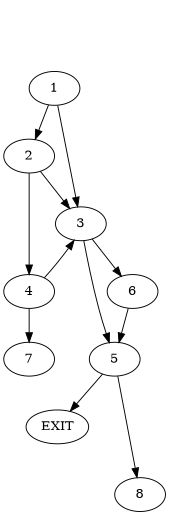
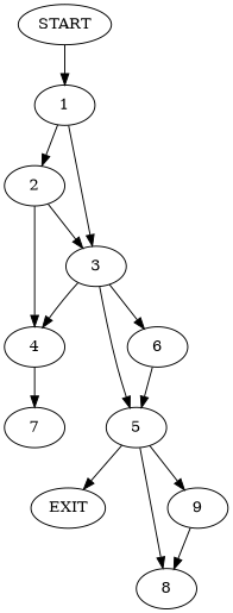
  digraph {
+   n1 [label=START]
    1
    2
    3
    n5 [label=EXIT]
    4
    5
    6
    7
    8
+   9
+   n1 -> 1
    1 -> 2
    1 -> 3
    2 -> 3
    2 -> 4
    3 -> 5
    3 -> 6
-   4 -> 3
+   3 -> 4
    4 -> 7
    5 -> n5
    5 -> 8
+   5 -> 9
    6 -> 5
+   9 -> 8
  }
